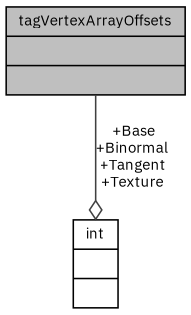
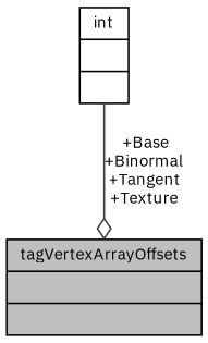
  digraph {
    fontname="IBM Plex Sans"
    node [color=black fontname="IBM Plex Sans" fontsize=10 shape=record style=filled]
    n1 [fillcolor=grey75 fontcolor=black height=0.2 label="{tagVertexArrayOffsets\n||}" width=0.4]
    n2 [fillcolor=white height=0.2 label="{int\n||}" width=0.4]
-   n1 -> n2 [arrowhead=odiamond color=grey25 fontname="IBM Plex Sans" fontsize=10 label=" +Base\n+Binormal\n+Tangent\n+Texture" labelfontname=Helvetica labelfontsize=10 style=solid]
+   n2 -> n1 [arrowhead=odiamond color=grey25 fontname="IBM Plex Sans" fontsize=10 label=" +Base\n+Binormal\n+Tangent\n+Texture" labelfontname=Helvetica labelfontsize=10 style=solid]
  }
